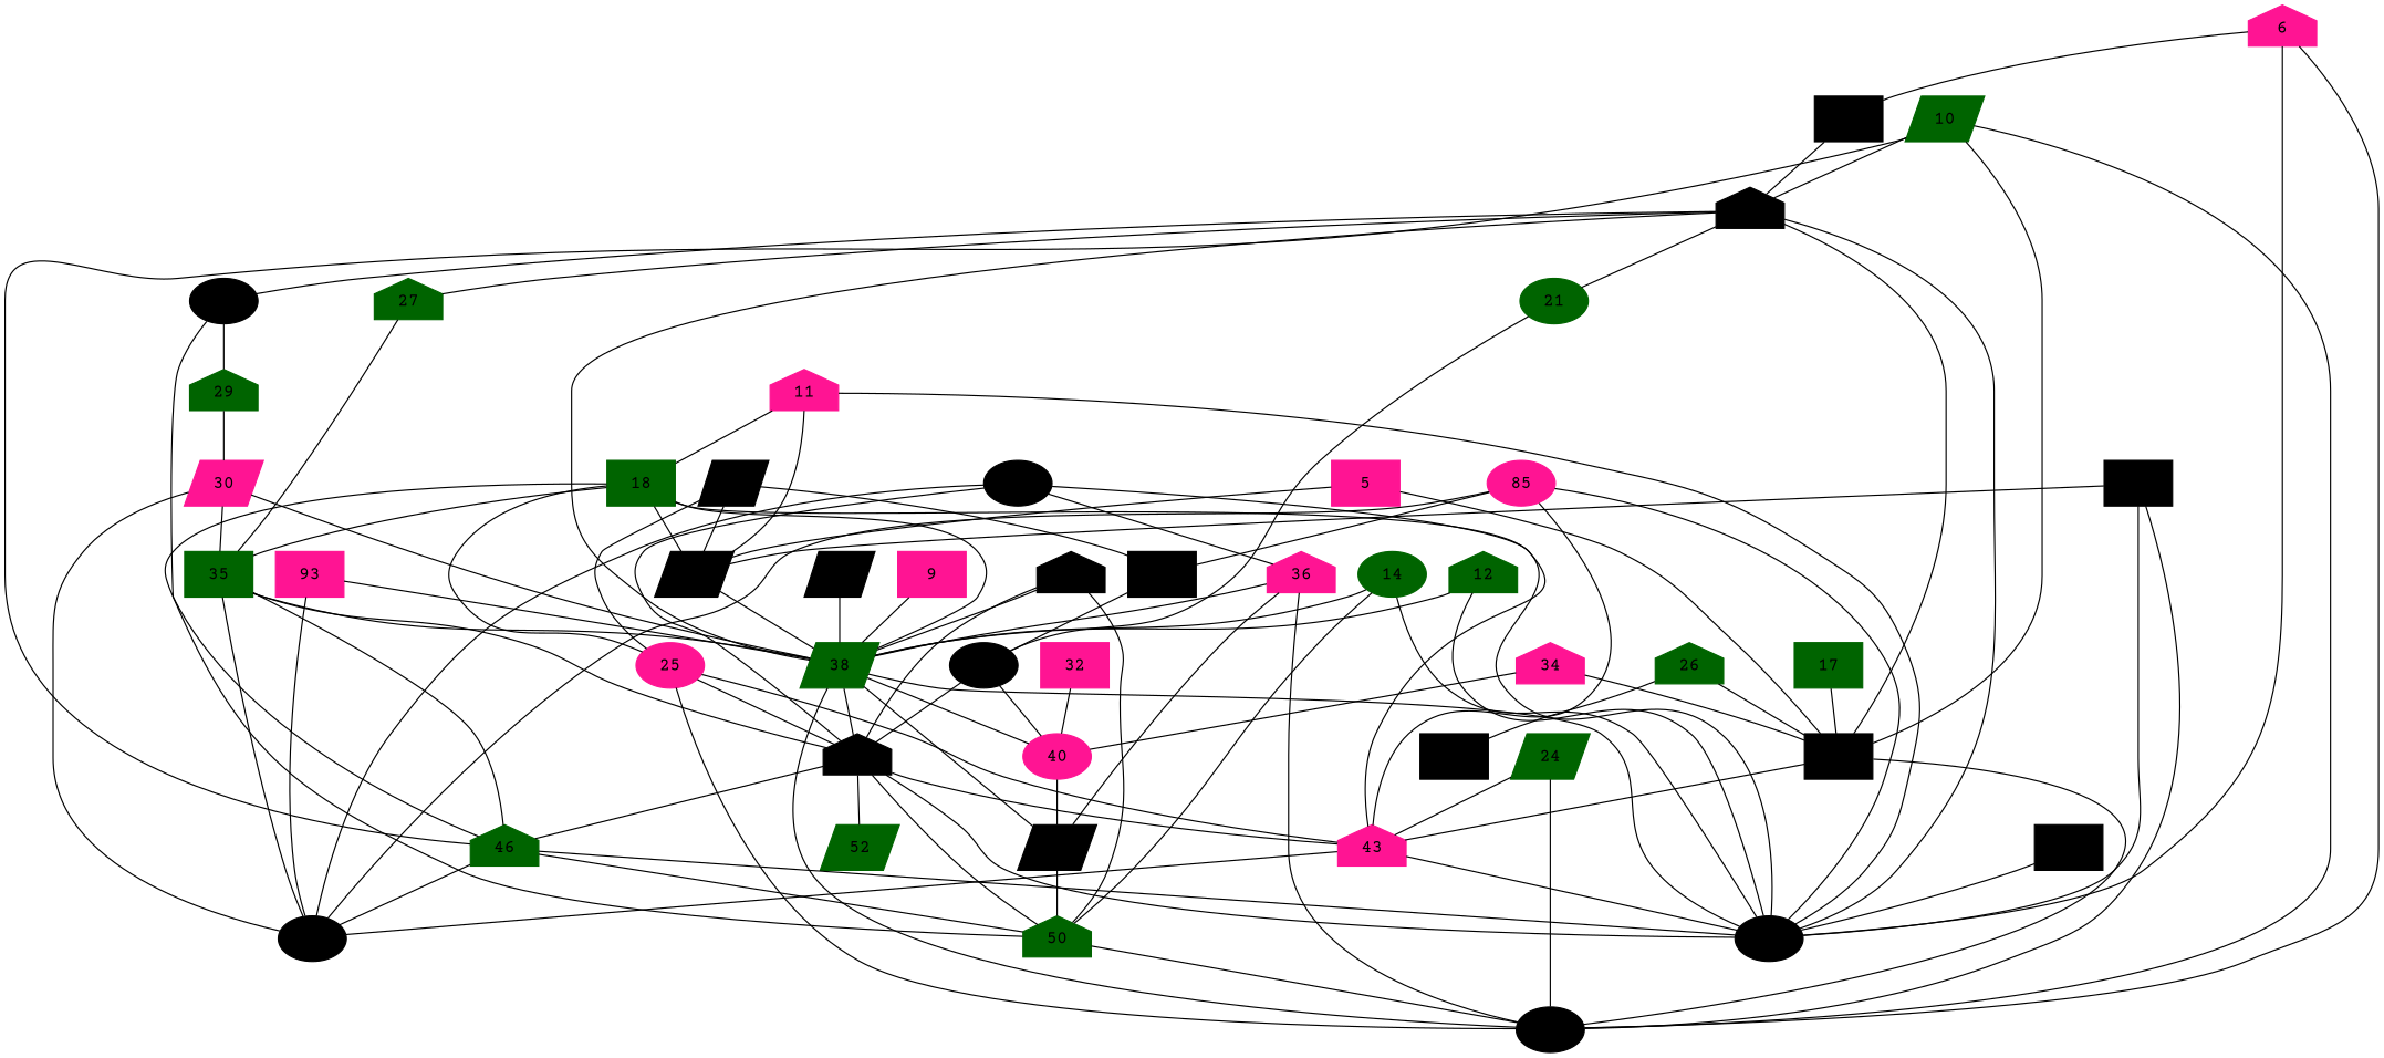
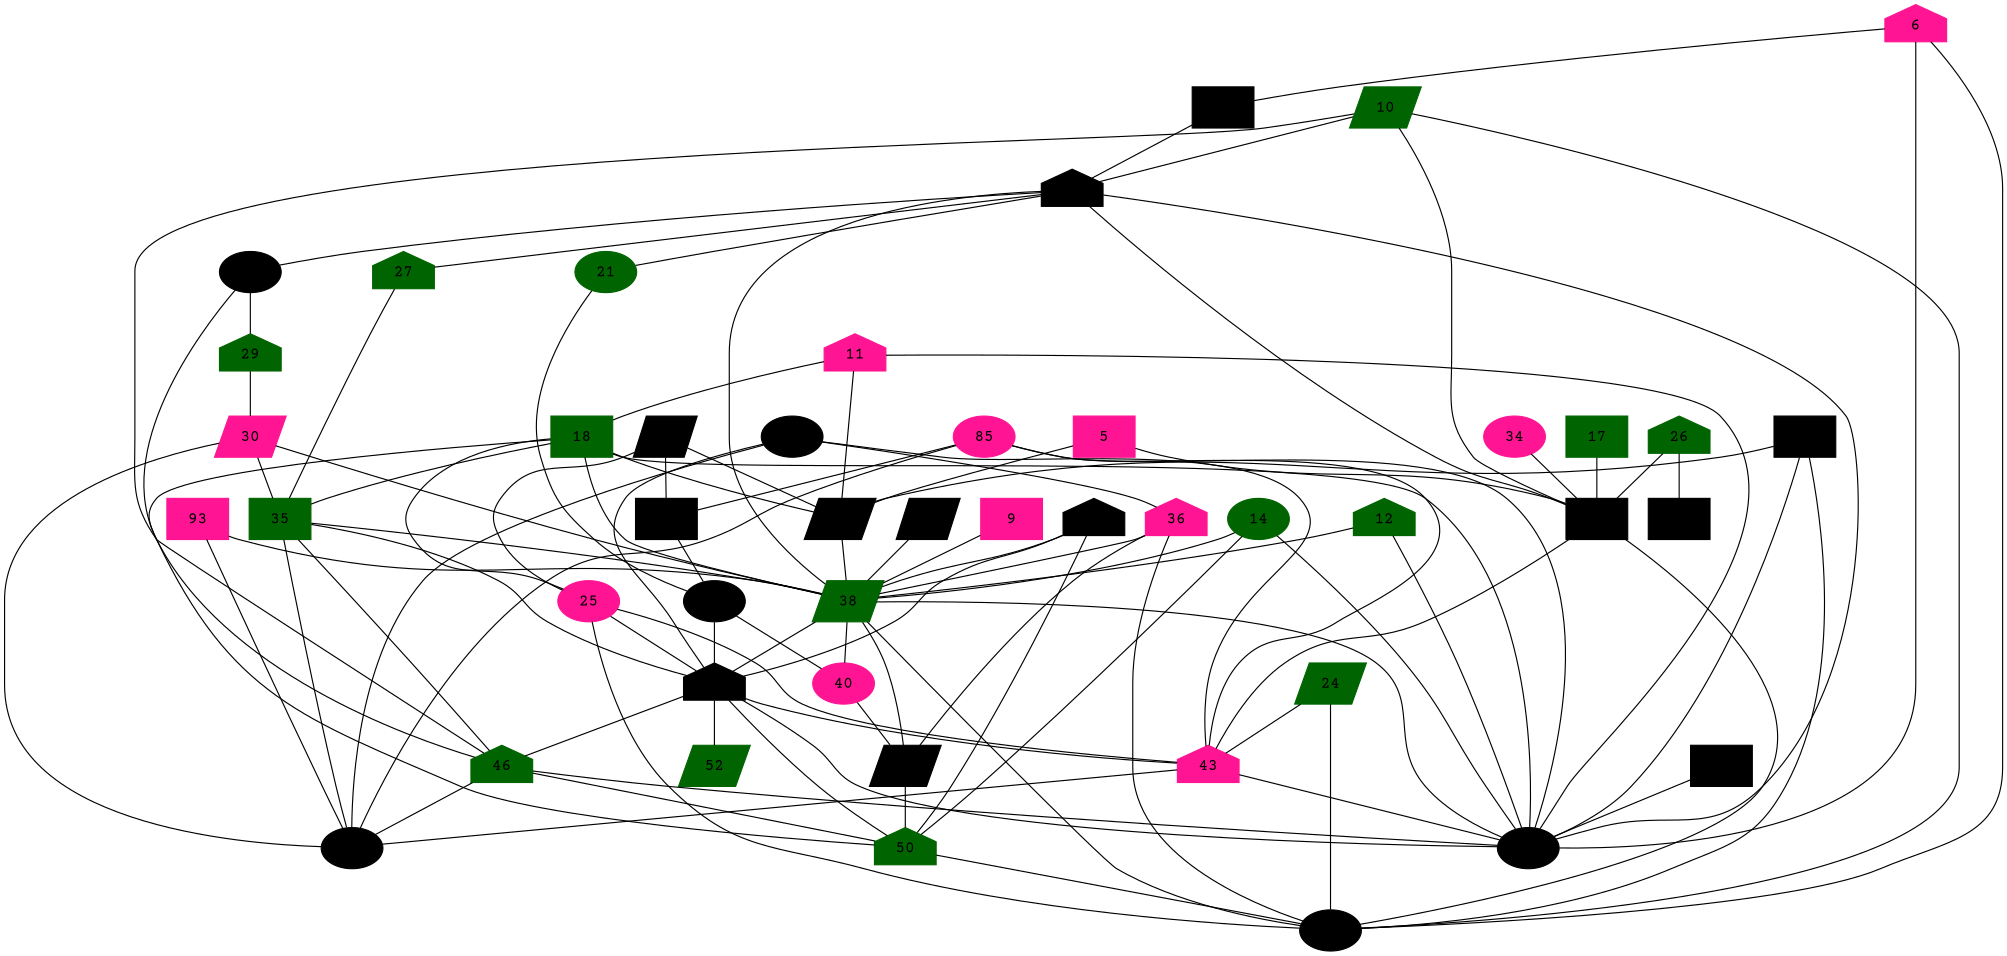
  graph {
    fontname="Courier Prime"
    node [color=black fontname="Courier Prime" shape=box style=filled]
    edge [fontname="Courier Prime" weight=1.0]
    20 [shape=parallelogram]
    1
    48 [shape=ellipse]
    51 [shape=ellipse]
    38 [color=darkgreen shape=parallelogram]
    2 [shape=parallelogram]
    42 [shape=house]
    40 [color=deeppink shape=ellipse]
    41 [shape=parallelogram]
    3
    4 [shape=parallelogram]
    25 [color=deeppink shape=ellipse]
    31
    43 [color=deeppink shape=house]
    39 [shape=ellipse]
    5 [color=deeppink]
    37
    6 [color=deeppink shape=house]
    16
    19 [shape=house]
    30 [color=deeppink shape=parallelogram]
    49 [shape=ellipse]
    35 [color=darkgreen]
    9 [color=deeppink]
    10 [color=darkgreen shape=parallelogram]
    46 [color=darkgreen shape=house]
    21 [color=darkgreen shape=ellipse]
    23 [shape=ellipse]
    27 [color=darkgreen shape=house]
    50 [color=darkgreen shape=house]
    11 [color=deeppink shape=house]
    18 [color=darkgreen]
    12 [color=darkgreen shape=house]
    n34 [color=deeppink label=93]
    14 [color=darkgreen shape=ellipse]
    n36 [color=deeppink label=85 shape=ellipse]
    17 [color=darkgreen]
    29 [color=darkgreen shape=house]
    22 [shape=ellipse]
    36 [color=deeppink shape=house]
    52 [color=darkgreen shape=parallelogram]
    24 [color=darkgreen shape=parallelogram]
    26 [color=darkgreen shape=house]
    44
    28 [shape=house]
-   32 [color=deeppink]
-   34 [color=deeppink shape=house]
+   34 [color=deeppink shape=ellipse]
    20 -- 38
    1 -- 20
    1 -- 48
    1 -- 51
    38 -- 48
    38 -- 51
    38 -- 42
    38 -- 40
    38 -- 41
    2 -- 38
    42 -- 48
    42 -- 43
    42 -- 46
    42 -- 50
    42 -- 52
    40 -- 41 [weight=2.0]
    41 -- 50
    3 -- 48
    4 -- 20
    4 -- 25
    4 -- 31
    25 -- 51
    25 -- 42
    25 -- 43
    31 -- 39
    43 -- 48
    43 -- 49 [weight=2.0]
    39 -- 42
    39 -- 40
    5 -- 20
    5 -- 37
    37 -- 51
    37 -- 43 [weight=2.0]
    6 -- 48
    6 -- 51
    6 -- 16
    16 -- 19
    19 -- 48
    19 -- 38
    19 -- 37
    19 -- 21
    19 -- 23
    19 -- 27
    30 -- 38
    30 -- 49 [weight=2.0]
    30 -- 35
    35 -- 38
    35 -- 42 [weight=2.0]
    35 -- 49
    35 -- 46
    9 -- 38
    10 -- 51
    10 -- 37
    10 -- 19
    10 -- 46
    46 -- 48
    46 -- 49
    46 -- 50
    21 -- 39
    23 -- 46
    23 -- 29
    27 -- 35
    50 -- 51
    11 -- 20
    11 -- 48
    11 -- 18
    18 -- 20
    18 -- 48
    18 -- 38
    18 -- 25
    18 -- 35
    18 -- 50
    12 -- 48
    12 -- 38
    n34 -- 38
    n34 -- 49
    14 -- 48
    14 -- 38
    14 -- 50
    n36 -- 48
    n36 -- 31
    n36 -- 43
    n36 -- 49
    17 -- 37
    29 -- 30
    22 -- 42
    22 -- 43
    22 -- 49
    22 -- 36
    36 -- 51
    36 -- 38 [weight=2.0]
    36 -- 41
    24 -- 51
    24 -- 43
    26 -- 37
    26 -- 44
    28 -- 38
    28 -- 42
    28 -- 50
-   32 -- 40 [weight=2.0]
-   34 -- 40
    34 -- 37
  }
